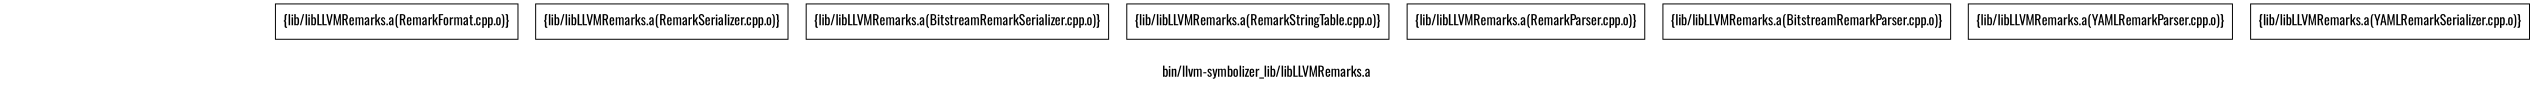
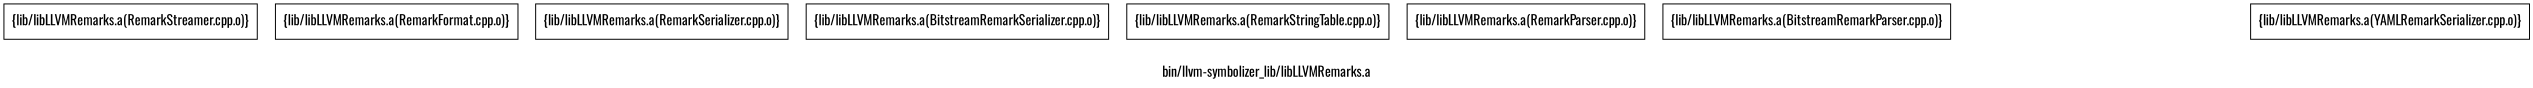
  digraph {
    label="bin/llvm-symbolizer_lib/libLLVMRemarks.a"
    rankdir=TB
    fontname=Oswald
    node [group=0 shape=box fontname=Oswald]
+   n1 [label="{lib/libLLVMRemarks.a(RemarkStreamer.cpp.o)}"]
    n2 [label="{lib/libLLVMRemarks.a(RemarkFormat.cpp.o)}"]
    n3 [label="{lib/libLLVMRemarks.a(RemarkSerializer.cpp.o)}"]
    n4 [label="{lib/libLLVMRemarks.a(BitstreamRemarkSerializer.cpp.o)}"]
    n5 [label="{lib/libLLVMRemarks.a(RemarkStringTable.cpp.o)}"]
    n6 [label="{lib/libLLVMRemarks.a(RemarkParser.cpp.o)}"]
    n7 [label="{lib/libLLVMRemarks.a(BitstreamRemarkParser.cpp.o)}"]
-   n8 [label="{lib/libLLVMRemarks.a(YAMLRemarkParser.cpp.o)}"]
    n9 [label="{lib/libLLVMRemarks.a(YAMLRemarkSerializer.cpp.o)}"]
  }
